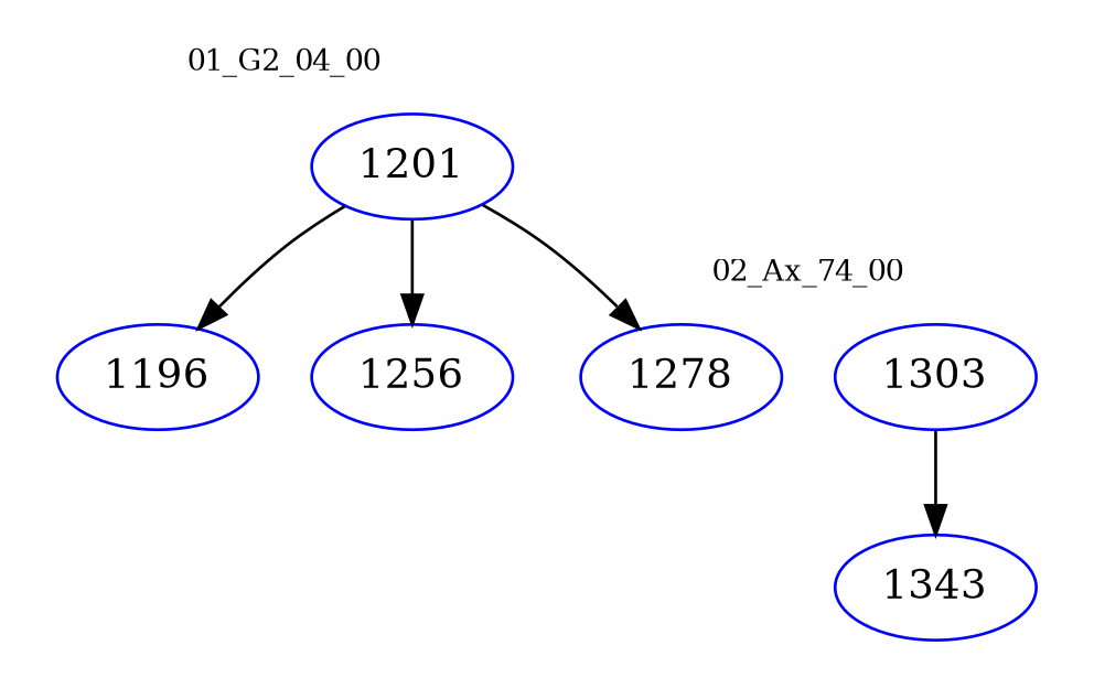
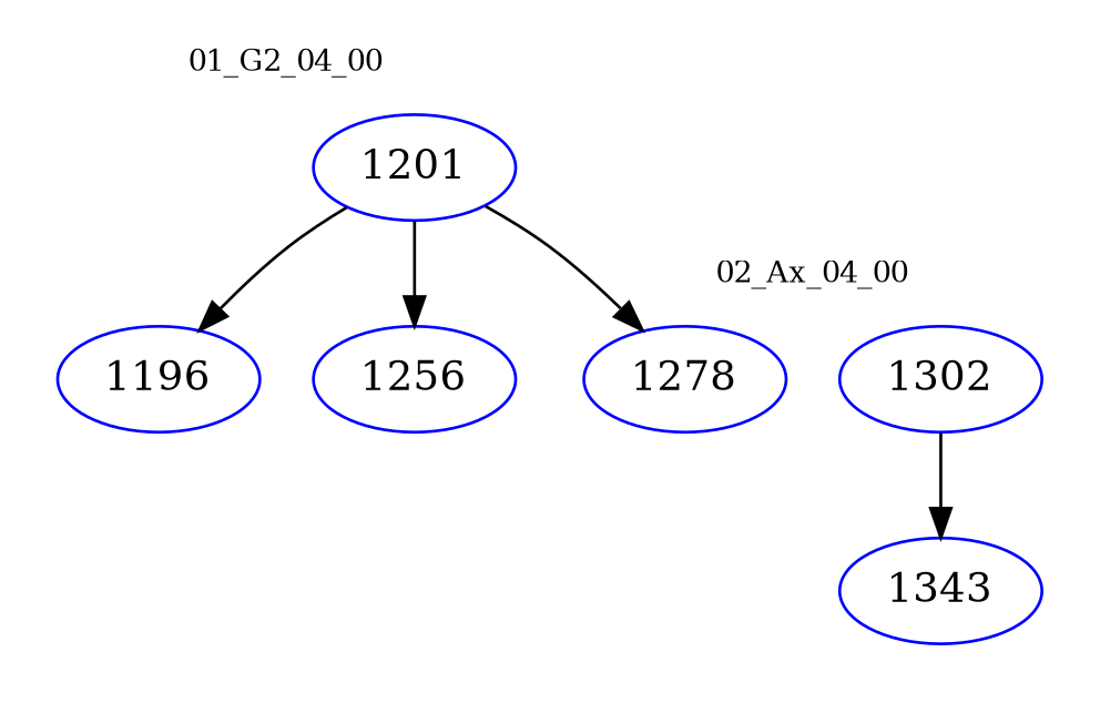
  digraph {
    node [color=blue]
    edge [color=black]
-   n1 [label=1303]
+   n1 [label=1302]
    n2 [label=1278]
    n3 [label=1343]
    n4 [label=1201]
    n5 [label=1196]
    n6 [label=1256]
    subgraph cluster_1 {
      color=white
      fontsize=10
-     label="02_Ax_74_00"
+     label="02_Ax_04_00"
      n1
      n2
      n3
    }
    subgraph cluster_2 {
      color=white
      fontsize=10
      label="01_G2_04_00"
      n4
      n5
      n6
    }
    n1 -> n3
    n4 -> n2
    n4 -> n5
    n4 -> n6
  }
